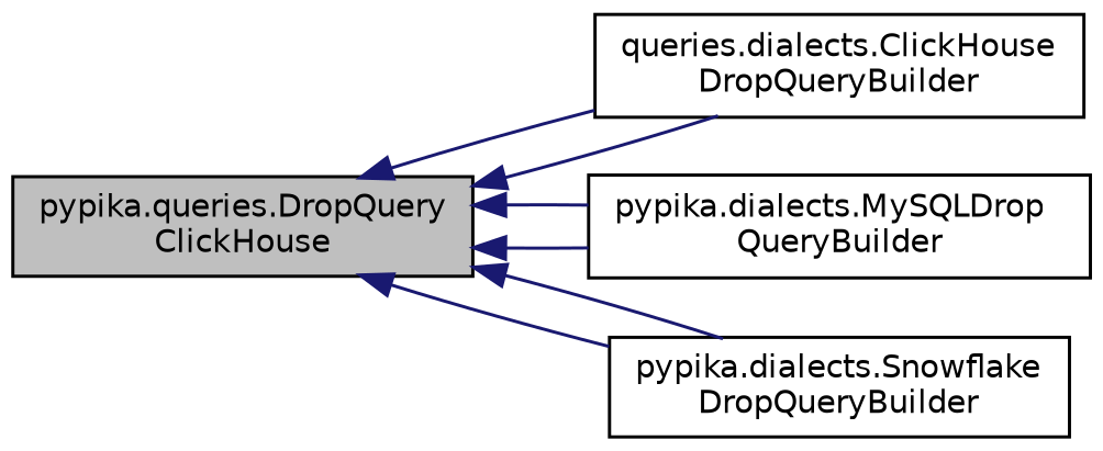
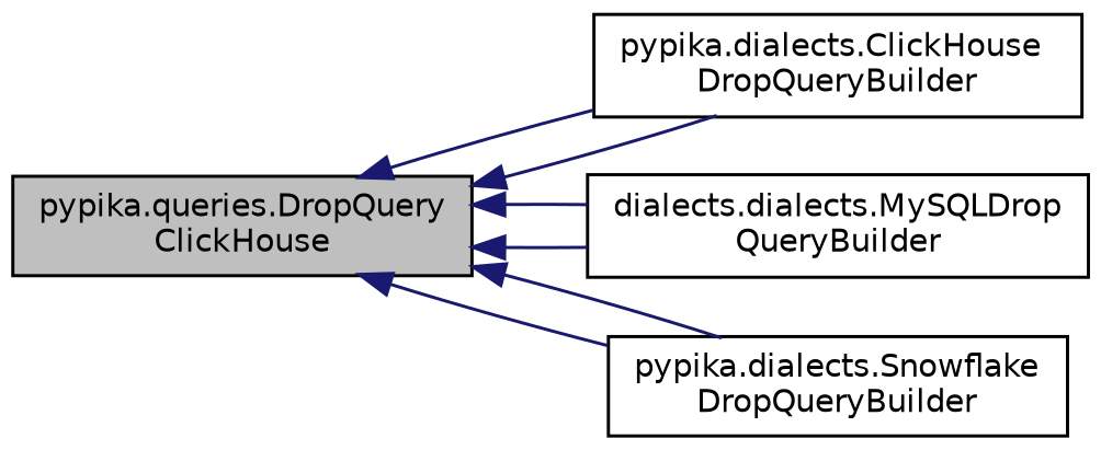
  digraph {
    rankdir=LR
    node [color=black fillcolor=white fontname=Helvetica fontsize=10 shape=record style=filled]
    edge [color=midnightblue dir=back fontname=Helvetica fontsize=10 labelfontname=Helvetica labelfontsize=10 style=solid]
    n1 [fillcolor=grey75 fontcolor=black height=0.2 label="pypika.queries.DropQuery\lClickHouse" width=0.4]
-   n2 [height=0.2 label="queries.dialects.ClickHouse\lDropQueryBuilder" width=0.4]
-   n3 [height=0.2 label="pypika.dialects.MySQLDrop\lQueryBuilder" width=0.4]
+   n2 [height=0.2 label="pypika.dialects.ClickHouse\lDropQueryBuilder" width=0.4]
+   n3 [height=0.2 label="dialects.dialects.MySQLDrop\lQueryBuilder" width=0.4]
    n4 [height=0.2 label="pypika.dialects.Snowflake\lDropQueryBuilder" width=0.4]
    n1 -> n2
    n1 -> n2
    n1 -> n3
    n1 -> n3
    n1 -> n4
    n1 -> n4
  }
